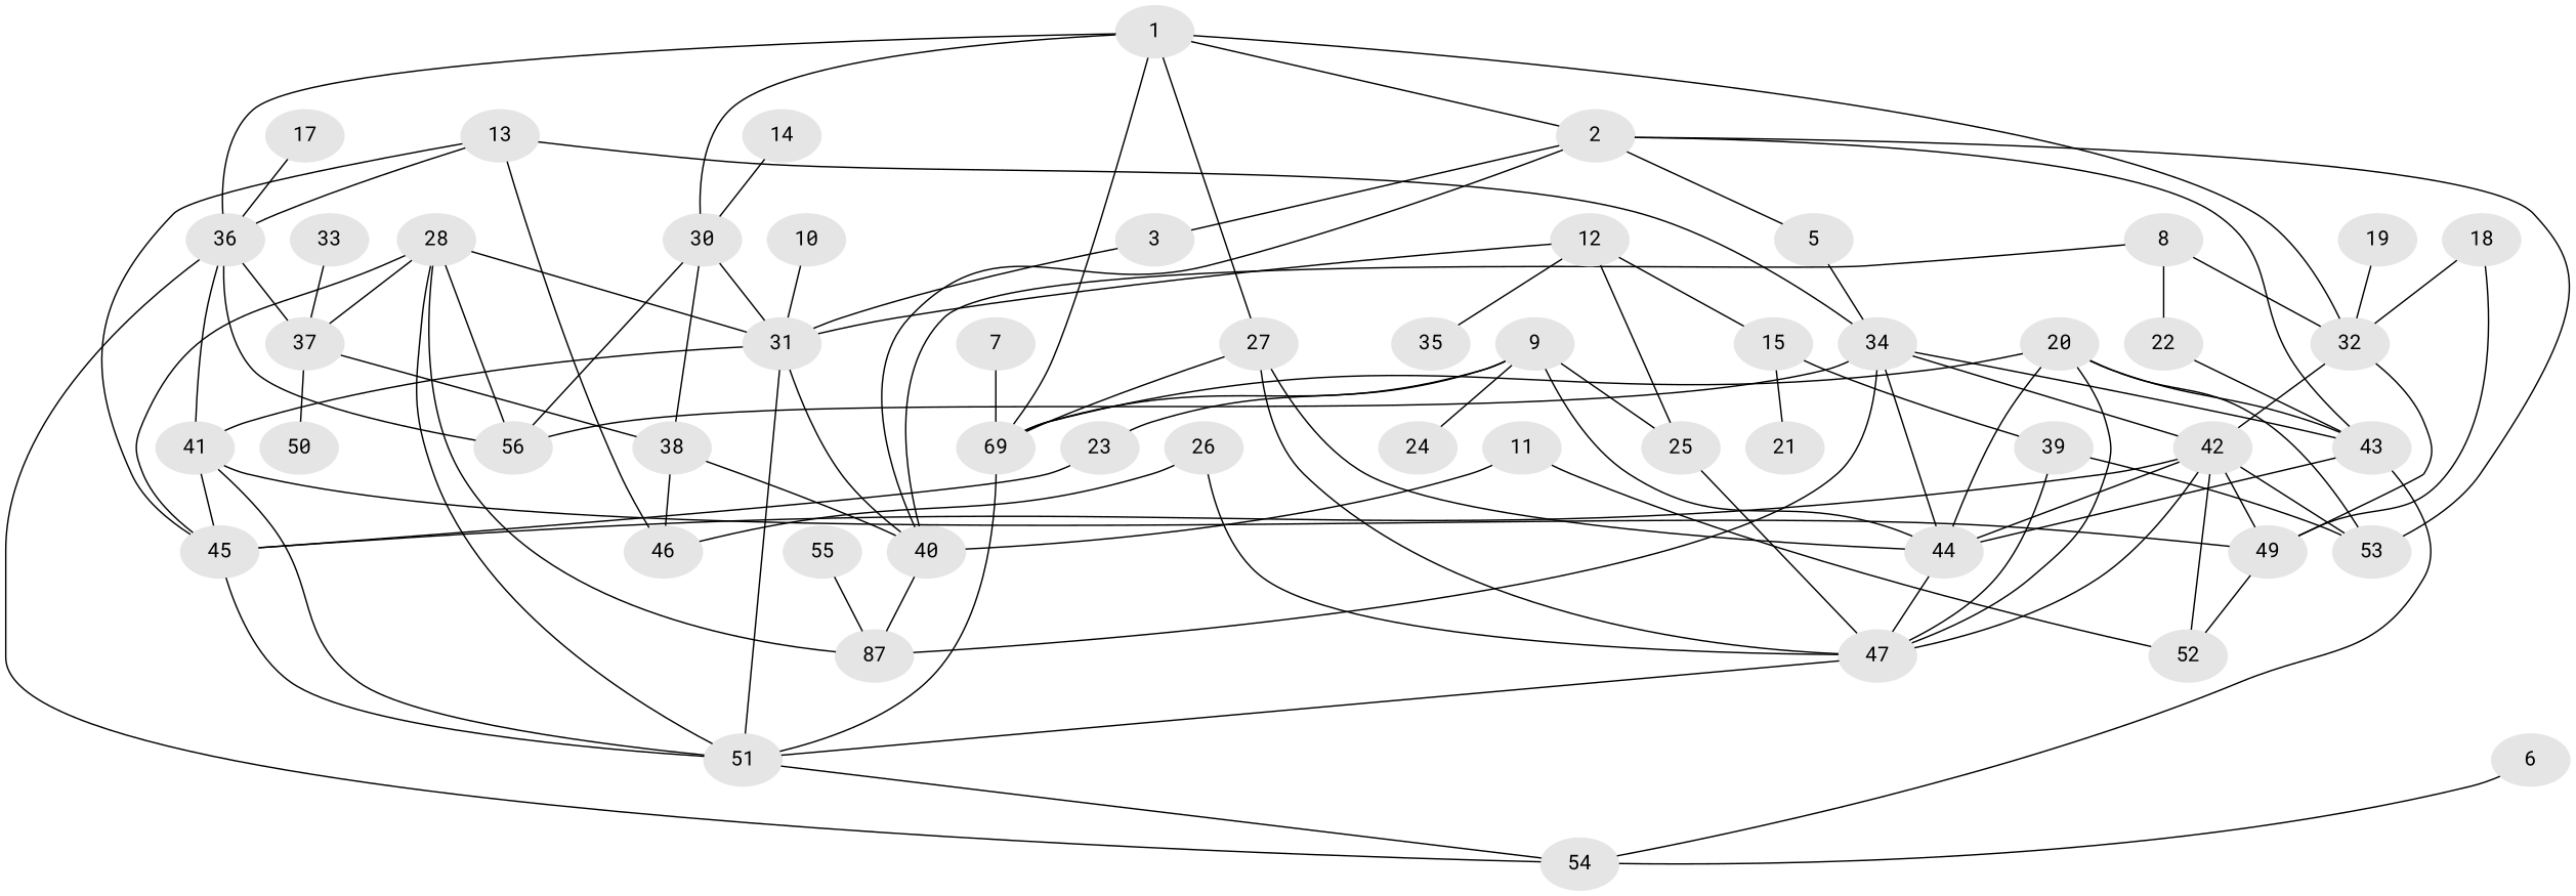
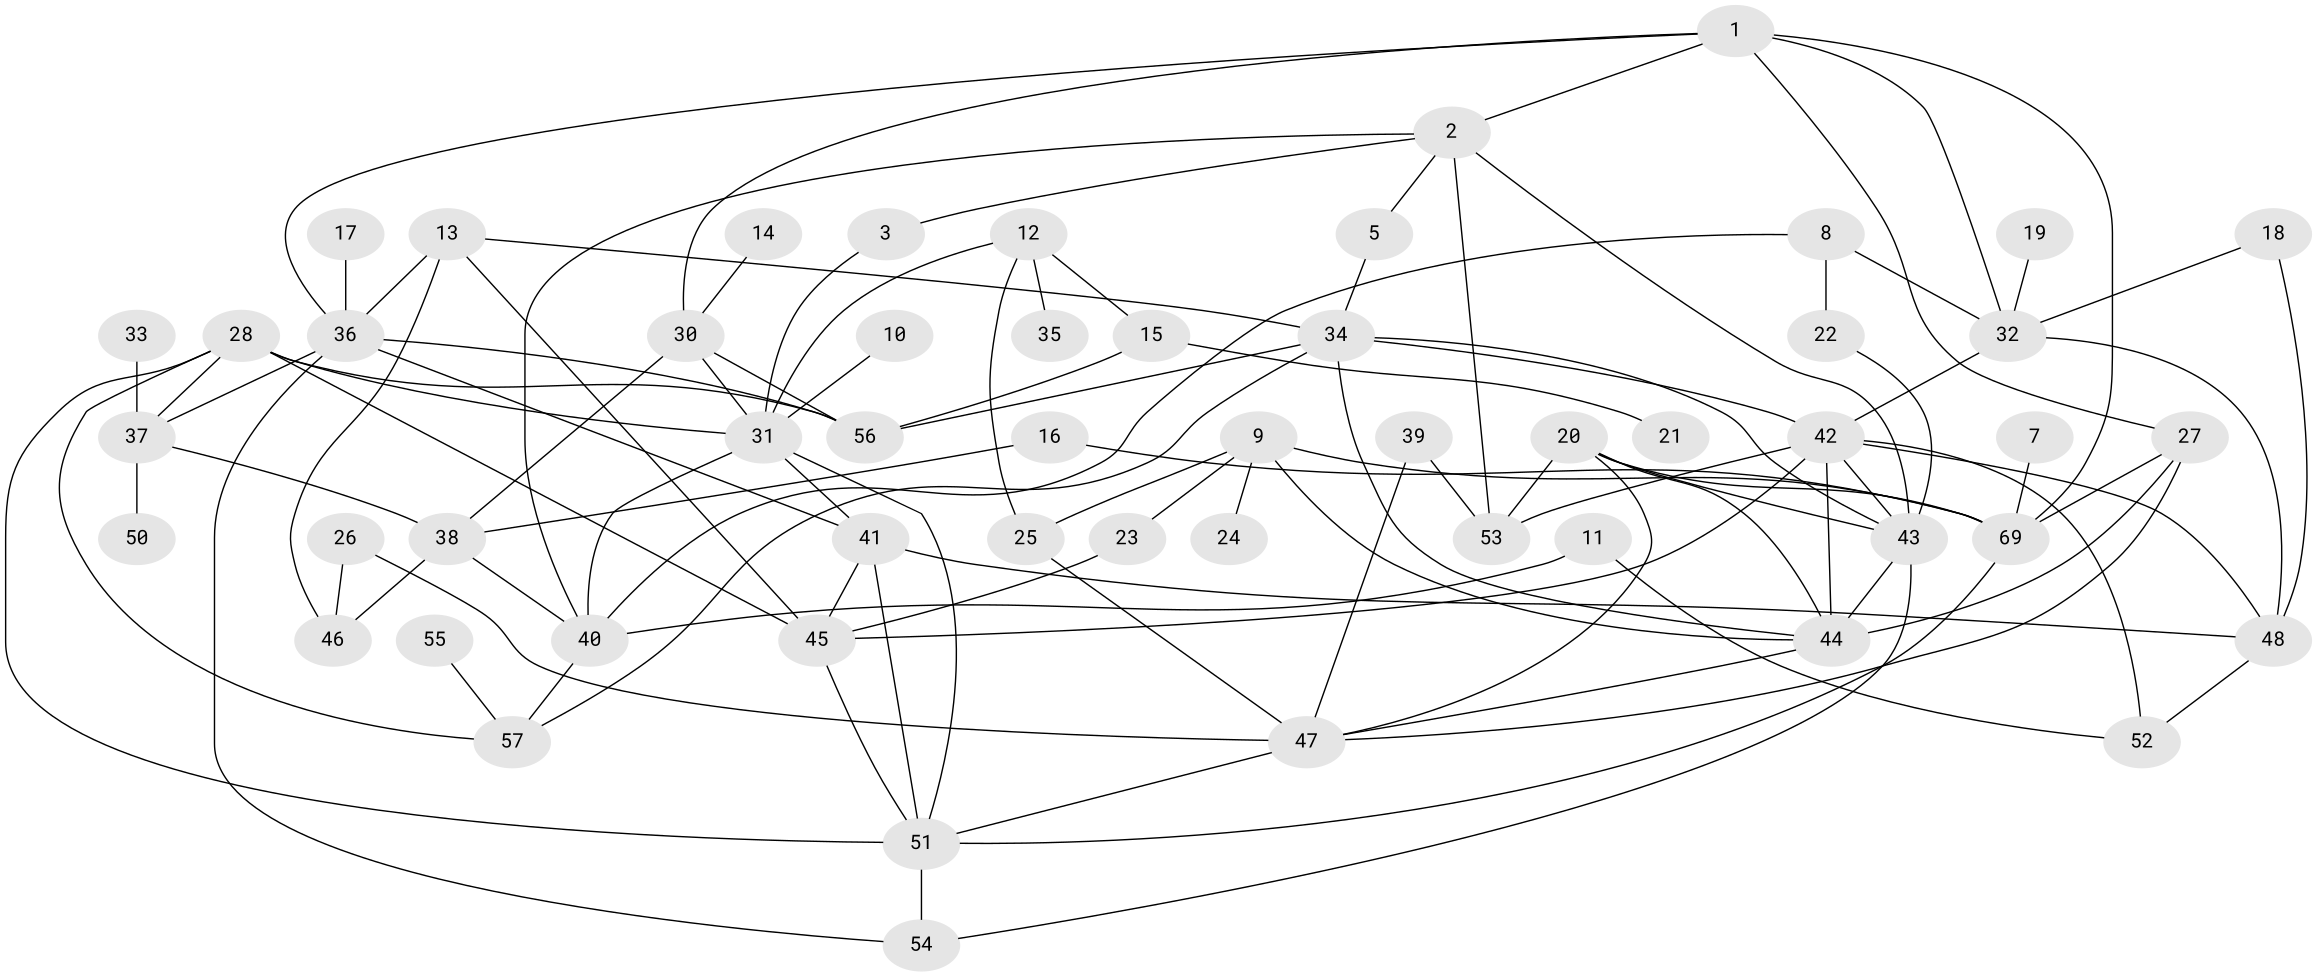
  graph {
    fontname="Roboto Mono"
    node [color=gray90 fontname="Roboto Mono" style=filled]
    edge [fontname="Roboto Mono" weight=1.0]
    1
    2
    27
    n4 [label=69]
    30
    32
    36
    3
    5
    40
    43
    53
    44
    47
    51
    31
    56
    38
-   49
+   49 [label=48]
    42
    37
    54
    41
    34
-   57 [label=87]
+   57
    50
-   6
    7
    8
    22
    9
    23
    24
    25
    45
    10
    11
    52
    12
    15
    35
    21
    13
    46
    14
+   16
    17
    18
    19
    20
    26
    28
    33
    39
    55
    1 -- 2
    1 -- 27
    1 -- n4
    1 -- 30
    1 -- 32
    1 -- 36
    2 -- 3
    2 -- 5
    2 -- 40
    2 -- 43
    2 -- 53
    27 -- n4
    27 -- 44
    27 -- 47
    n4 -- 51
    30 -- 31
    30 -- 56
    30 -- 38
    32 -- 49
    32 -- 42
    36 -- 56
    36 -- 37
    36 -- 54
    36 -- 41
    3 -- 31
    5 -- 34
    40 -- 57
    43 -- 44
    43 -- 54
    44 -- 47
    47 -- 51
    51 -- 54
    31 -- 40
    31 -- 51
    31 -- 41
    38 -- 40
    38 -- 46
    49 -- 52
    42 -- 53
    42 -- 44
-   42 -- 47
+   42 -- 43
    42 -- 49
    42 -- 45
    42 -- 52
    37 -- 38
    37 -- 50
    41 -- 51
    41 -- 49
    41 -- 45
    34 -- 43
    34 -- 44
    34 -- 56
    34 -- 42
    34 -- 57
-   6 -- 54
    7 -- n4
    8 -- 32
    8 -- 40
    8 -- 22
    22 -- 43
    9 -- n4
    9 -- 44
    9 -- 23
    9 -- 24
    9 -- 25
    23 -- 45
    25 -- 47
    45 -- 51
    10 -- 31
    11 -- 40
    11 -- 52
    12 -- 31
    12 -- 25
    12 -- 15
    12 -- 35
-   15 -- 39
+   15 -- 56
    15 -- 21
    13 -- 36
    13 -- 34
    13 -- 45
    13 -- 46
    14 -- 30
+   16 -- n4
+   16 -- 38
    17 -- 36
    18 -- 32
    18 -- 49
    19 -- 32
    20 -- n4
    20 -- 43
    20 -- 53
    20 -- 44
    20 -- 47
    26 -- 47
    26 -- 46
    28 -- 51
    28 -- 31
    28 -- 56
    28 -- 37
    28 -- 57
    28 -- 45
    33 -- 37
    39 -- 53
    39 -- 47
    55 -- 57
  }
